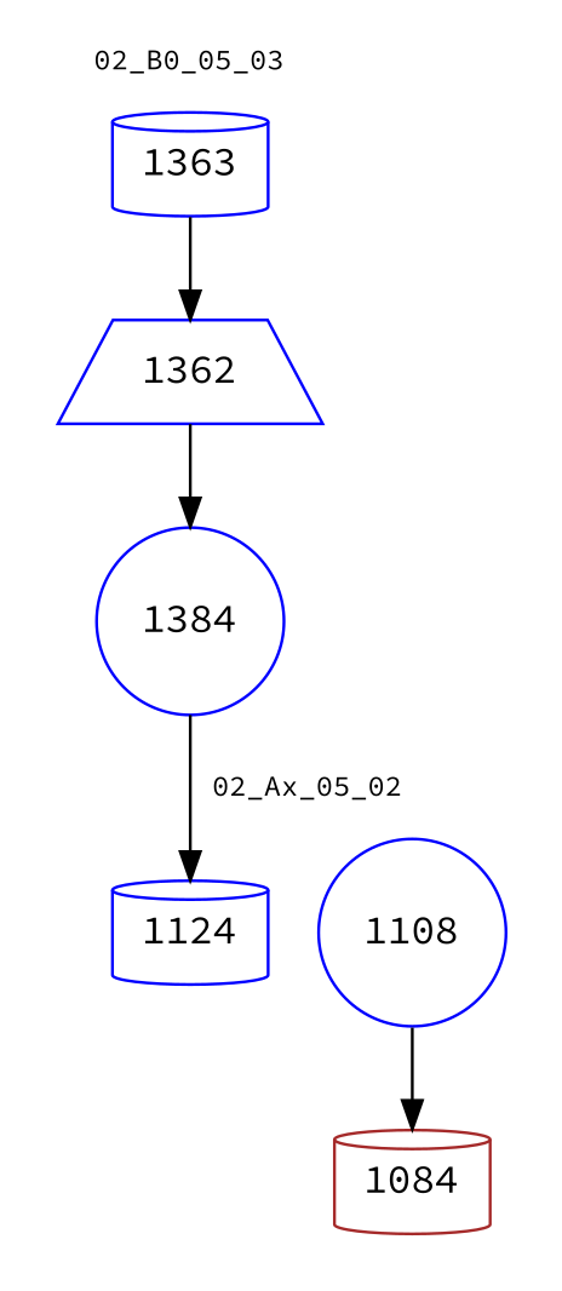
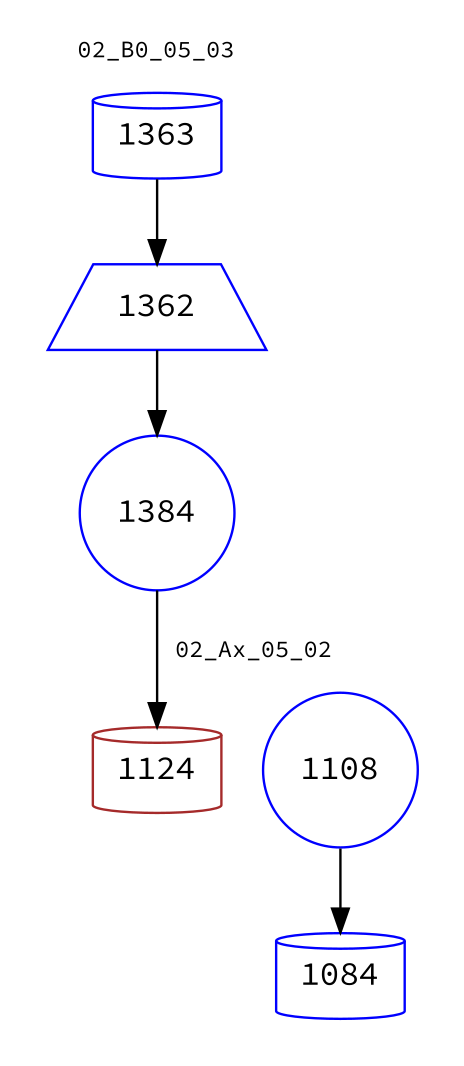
  digraph {
    fontname="Source Code Pro"
    node [color=blue fontname="Source Code Pro" shape=cylinder]
    edge [color=black fontname="Source Code Pro"]
    n1 [label=1108 shape=circle]
-   n2 [color=brown label=1084]
-   n3 [label=1124]
+   n2 [label=1084]
+   n3 [color=brown label=1124]
    n4 [label=1363]
    n5 [label=1362 shape=trapezium]
    n6 [label=1384 shape=circle]
    subgraph cluster_1 {
      color=white
      fontsize=10
      label="02_Ax_05_02"
      n1
      n2
      n3
    }
    subgraph cluster_2 {
      color=white
      fontsize=10
      label="02_B0_05_03"
      n4
      n5
      n6
    }
    n1 -> n2
    n4 -> n5
    n5 -> n6
    n6 -> n3
  }
